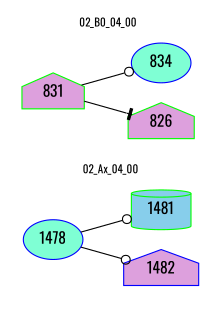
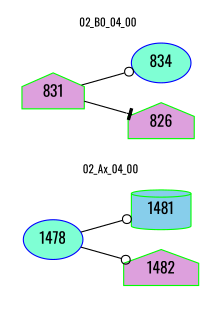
  digraph {
    fontname=Oswald
    rankdir=LR
    node [color=blue fillcolor=plum fontname=Oswald shape=house style=filled]
    edge [arrowhead=odot color=black fontname=Oswald]
    n1 [fillcolor=aquamarine label=1478 shape=ellipse]
-   n2 [label=1482]
+   n2 [color=green label=1482]
    n3 [color=green fillcolor=skyblue label=1481 shape=cylinder]
    n4 [color=green label=831]
    n5 [color=green label=826]
    n6 [fillcolor=aquamarine label=834 shape=ellipse]
    subgraph cluster_1 {
      color=white
      fontsize=10
      label="02_Ax_04_00"
      n1
      n2
      n3
    }
    subgraph cluster_2 {
      color=white
      fontsize=10
      label="02_B0_04_00"
      n4
      n5
      n6
    }
    n1 -> n2
    n1 -> n3
    n4 -> n5 [arrowhead=tee]
    n4 -> n6
  }
